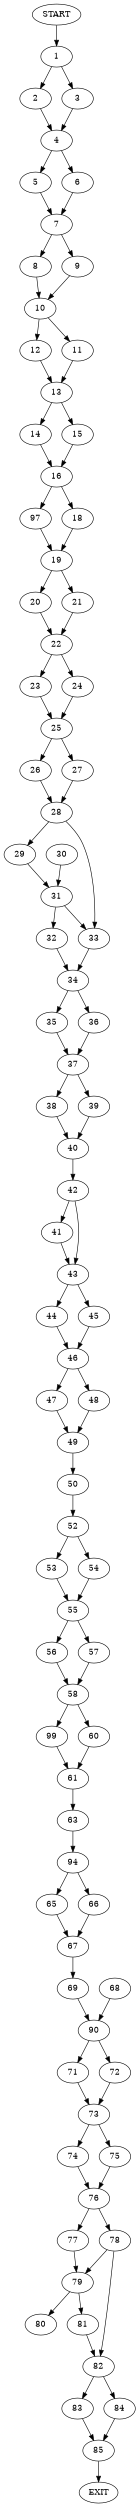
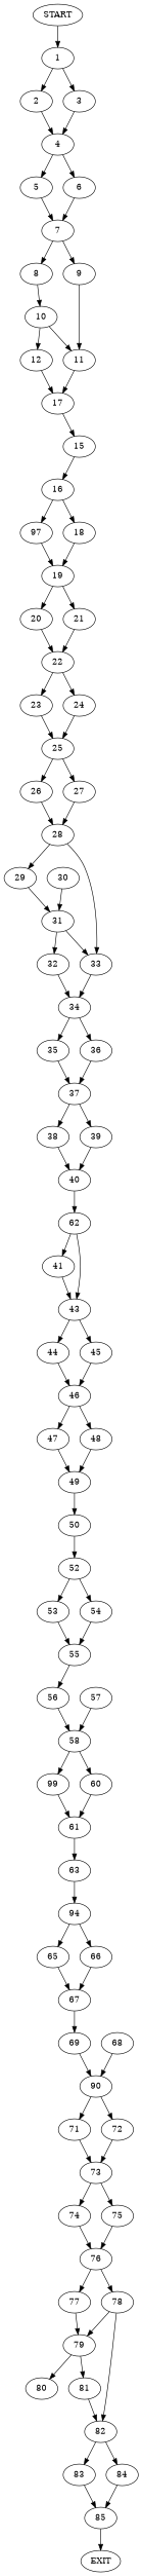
  digraph {
    n1 [label=START]
    1
    2
    3
    n5 [label=EXIT]
    4
    5
    6
    7
    8
    9
    10
    11
    12
-   13
-   14
+   13 [label=17]
    15
    16
    n19 [label=97]
    18
    19
    20
    21
    22
    23
    24
    25
    26
    27
    28
    29
    33
    31
    30
    32
    34
    35
    36
    37
    38
    39
    40
-   42
+   42 [label=62]
    41
    43
    44
    45
    46
    47
    48
    49
    50
    52
    53
    54
    55
    56
    57
    58
    n60 [label=99]
    60
    61
    63
    n64 [label=94]
    65
    66
    67
    69
    n69 [label=90]
    68
    71
    72
    73
    74
    75
    76
    77
    78
    79
    82
    80
    81
    83
    84
    85
    n1 -> 1
    1 -> 2
    1 -> 3
    2 -> 4
    3 -> 4
    4 -> 5
    4 -> 6
    5 -> 7
    6 -> 7
    7 -> 8
    7 -> 9
    8 -> 10
-   9 -> 10
+   9 -> 11
    10 -> 11
    10 -> 12
    11 -> 13
    12 -> 13
-   13 -> 14
    13 -> 15
-   14 -> 16
    15 -> 16
    16 -> n19
    16 -> 18
    n19 -> 19
    18 -> 19
    19 -> 20
    19 -> 21
    20 -> 22
    21 -> 22
    22 -> 23
    22 -> 24
    23 -> 25
    24 -> 25
    25 -> 26
    25 -> 27
    26 -> 28
    27 -> 28
    28 -> 29
    28 -> 33
    29 -> 31
    33 -> 34
    31 -> 33
    31 -> 32
    30 -> 31
    32 -> 34
    34 -> 35
    34 -> 36
    35 -> 37
    36 -> 37
    37 -> 38
    37 -> 39
    38 -> 40
    39 -> 40
    40 -> 42
    42 -> 41
    42 -> 43
    41 -> 43
    43 -> 44
    43 -> 45
    44 -> 46
    45 -> 46
    46 -> 47
    46 -> 48
    47 -> 49
    48 -> 49
    49 -> 50
    50 -> 52
    52 -> 53
    52 -> 54
    53 -> 55
    54 -> 55
    55 -> 56
-   55 -> 57
    56 -> 58
    57 -> 58
    58 -> n60
    58 -> 60
    n60 -> 61
    60 -> 61
    61 -> 63
    63 -> n64
    n64 -> 65
    n64 -> 66
    65 -> 67
    66 -> 67
    67 -> 69
    69 -> n69
    n69 -> 71
    n69 -> 72
    68 -> n69
    71 -> 73
    72 -> 73
    73 -> 74
    73 -> 75
    74 -> 76
    75 -> 76
    76 -> 77
    76 -> 78
    77 -> 79
    78 -> 79
    78 -> 82
    79 -> 80
    79 -> 81
    82 -> 83
    82 -> 84
    81 -> 82
    83 -> 85
    84 -> 85
    85 -> n5
  }
